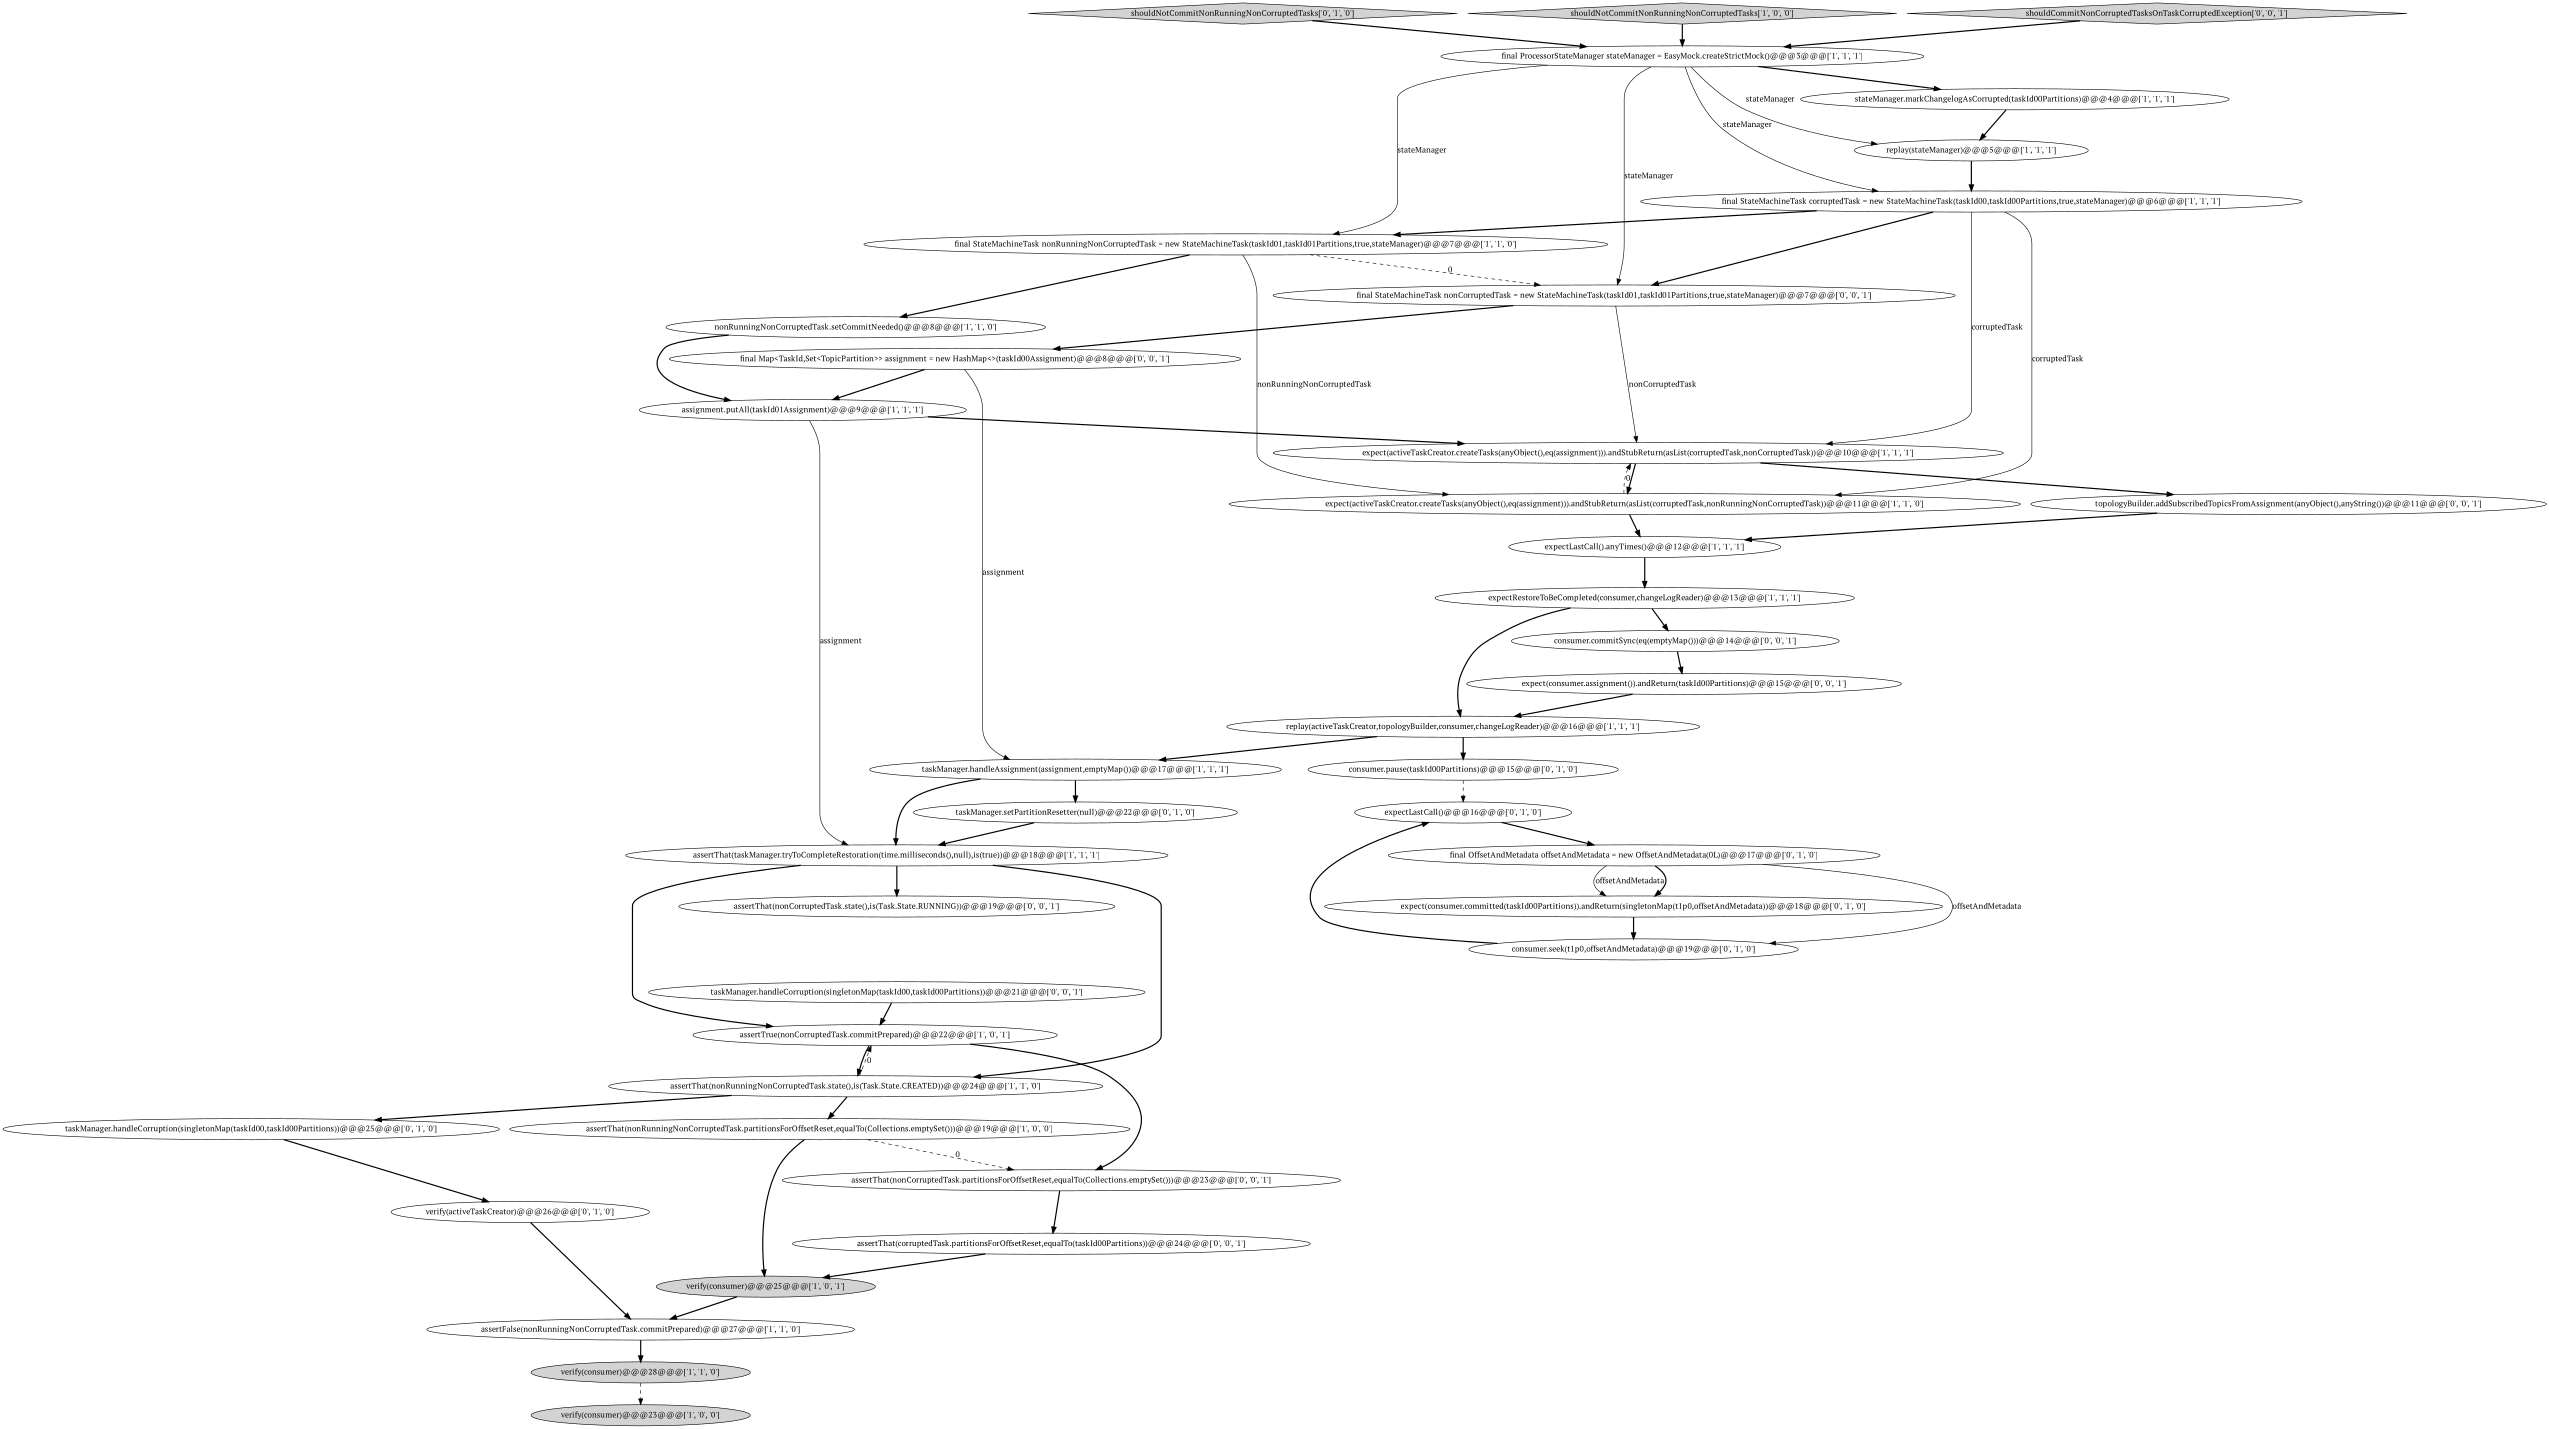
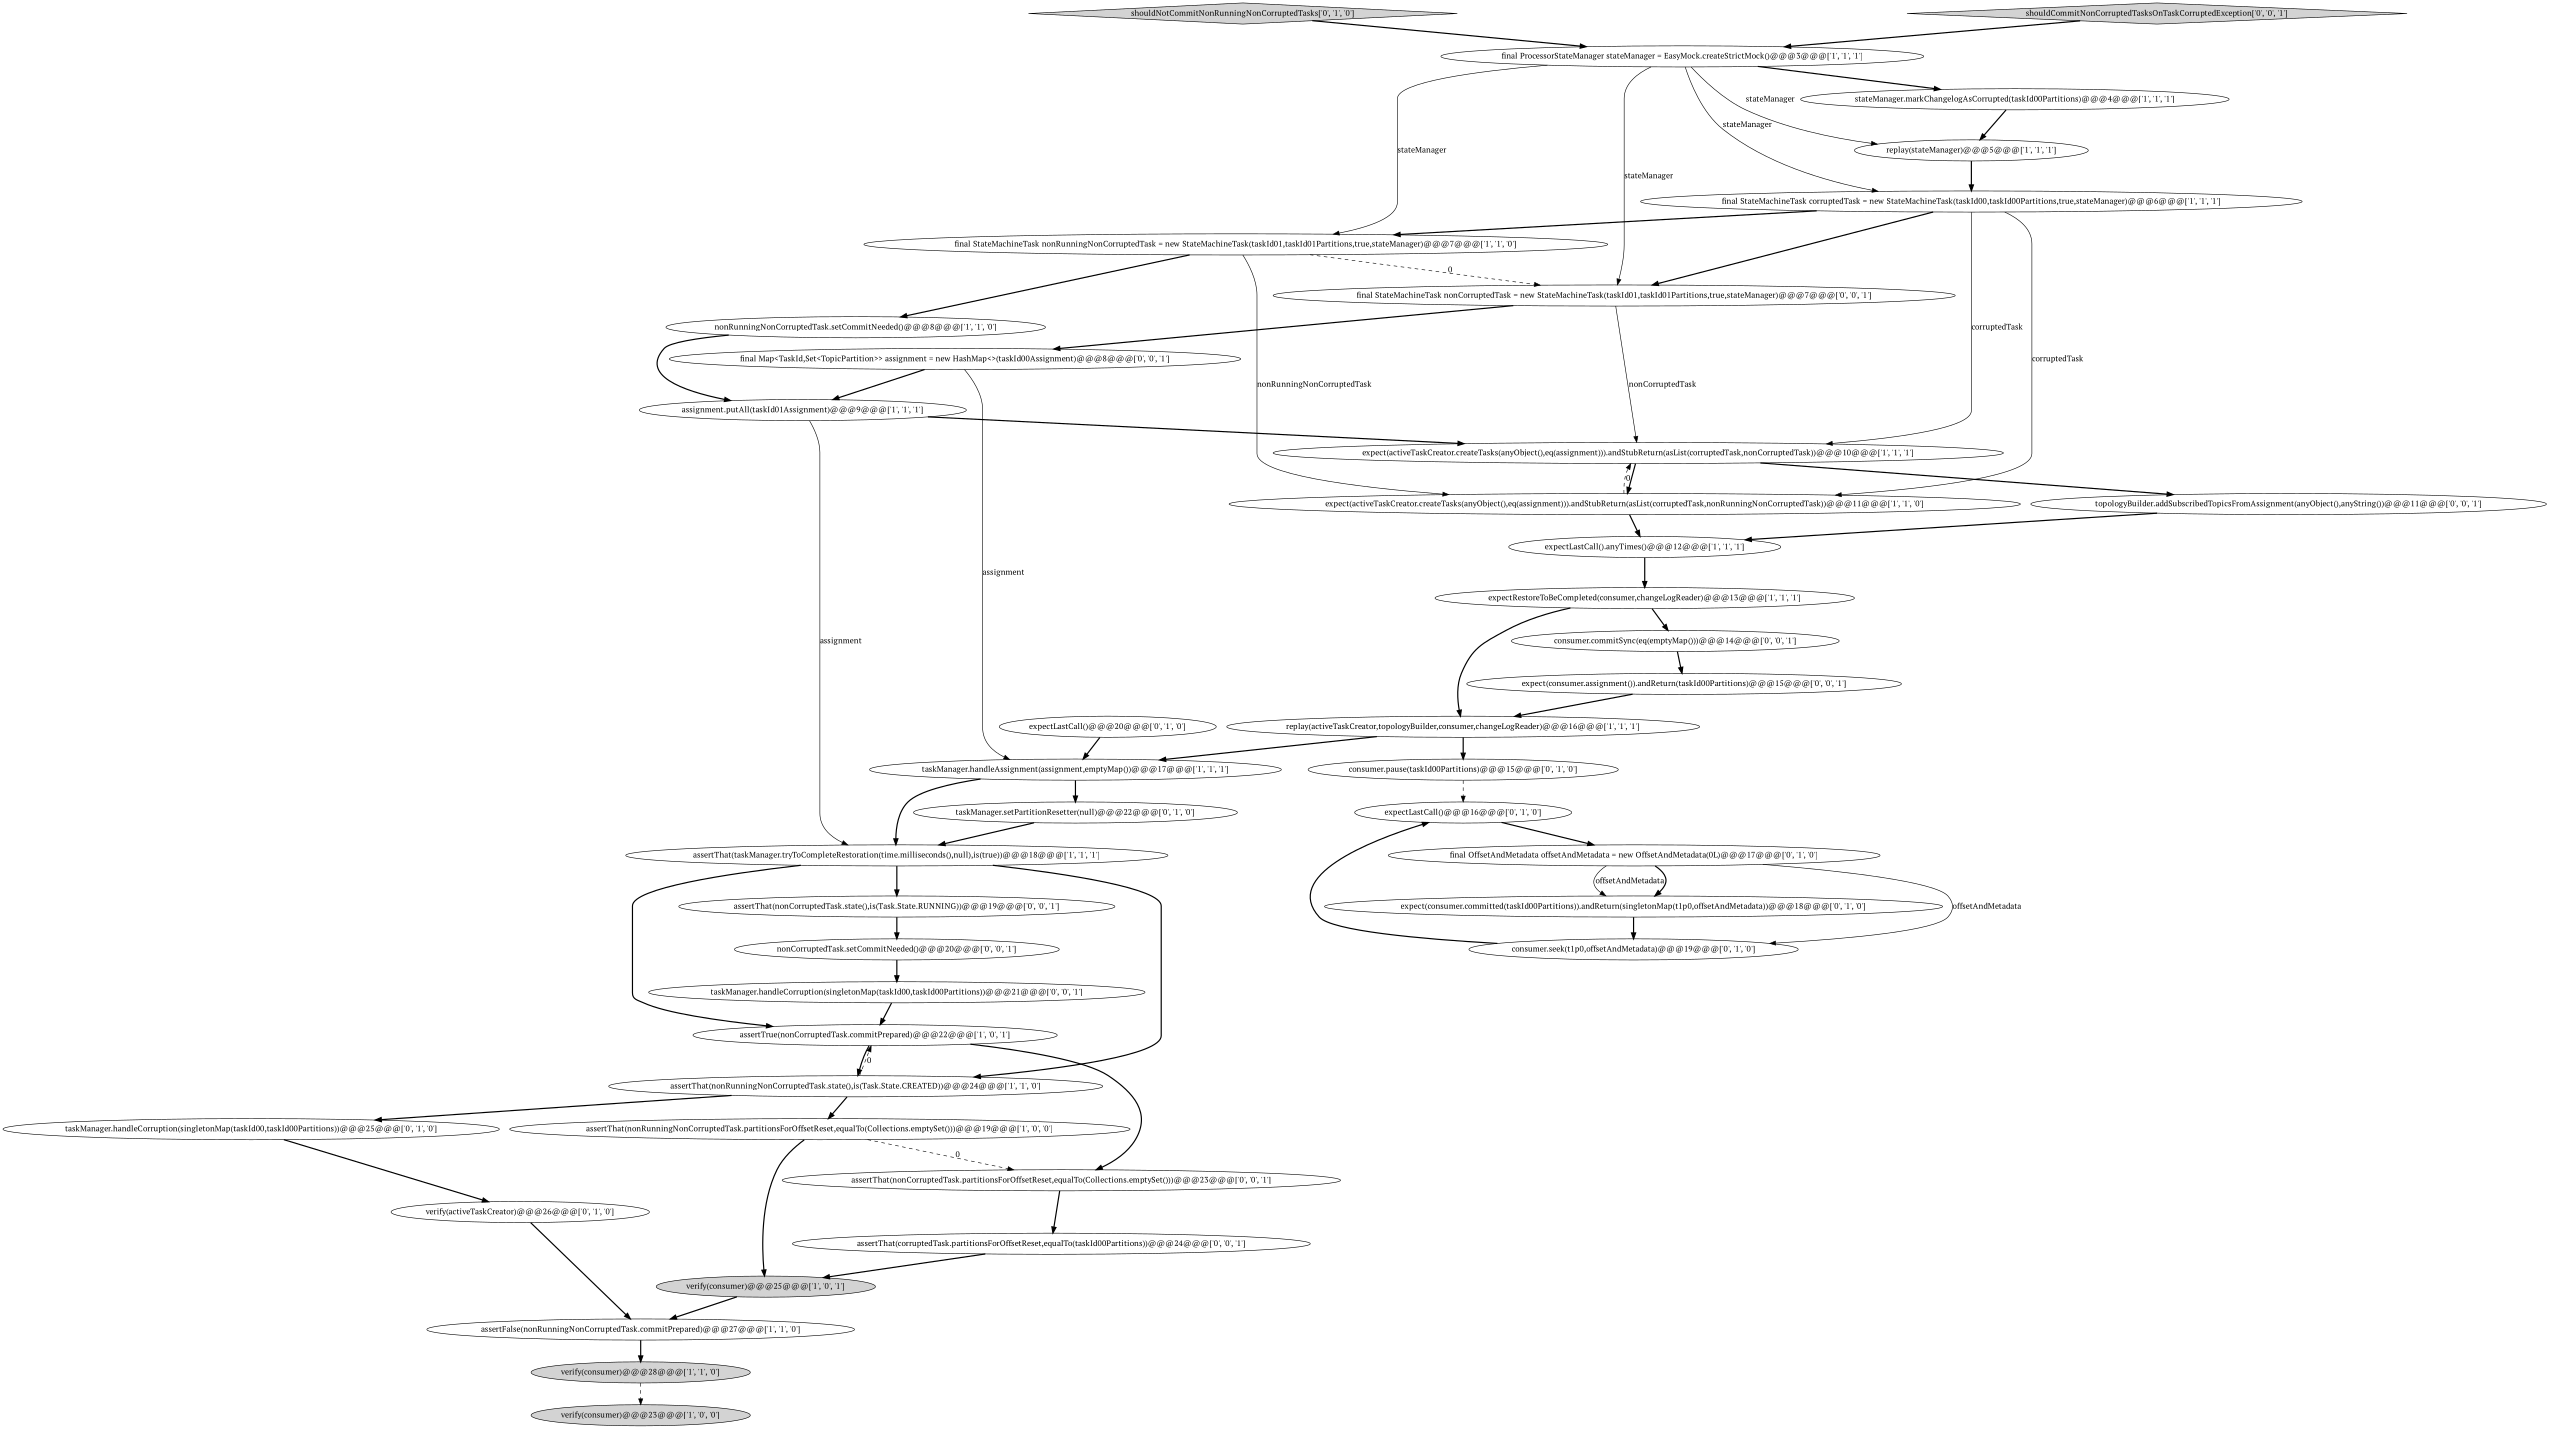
  digraph {
    fontname="PT Serif"
    node [fillcolor=white fontname="PT Serif" shape=ellipse style=filled]
    edge [fontname="PT Serif" style=bold]
    n1 [fillcolor=lightgray label="shouldNotCommitNonRunningNonCorruptedTasks['0', '1', '0']" shape=diamond]
    n2 [label="final ProcessorStateManager stateManager = EasyMock.createStrictMock()@@@3@@@['1', '1', '1']"]
    n3 [label="replay(stateManager)@@@5@@@['1', '1', '1']"]
    n4 [label="final StateMachineTask corruptedTask = new StateMachineTask(taskId00,taskId00Partitions,true,stateManager)@@@6@@@['1', '1', '1']"]
    n5 [label="final StateMachineTask nonRunningNonCorruptedTask = new StateMachineTask(taskId01,taskId01Partitions,true,stateManager)@@@7@@@['1', '1', '0']"]
    n6 [label="final StateMachineTask nonCorruptedTask = new StateMachineTask(taskId01,taskId01Partitions,true,stateManager)@@@7@@@['0', '0', '1']"]
    n7 [label="stateManager.markChangelogAsCorrupted(taskId00Partitions)@@@4@@@['1', '1', '1']"]
    n8 [fillcolor=lightgray label="verify(consumer)@@@25@@@['1', '0', '1']"]
    n9 [label="assertFalse(nonRunningNonCorruptedTask.commitPrepared)@@@27@@@['1', '1', '0']"]
    n10 [fillcolor=lightgray label="verify(consumer)@@@28@@@['1', '1', '0']"]
    n11 [label="consumer.seek(t1p0,offsetAndMetadata)@@@19@@@['0', '1', '0']"]
    n12 [label="expectLastCall()@@@16@@@['0', '1', '0']"]
+   n13 [label="expectLastCall()@@@20@@@['0', '1', '0']"]
    n14 [label="taskManager.handleAssignment(assignment,emptyMap())@@@17@@@['1', '1', '1']"]
    n15 [label="assertTrue(nonCorruptedTask.commitPrepared)@@@22@@@['1', '0', '1']"]
    n16 [label="assertThat(nonRunningNonCorruptedTask.state(),is(Task.State.CREATED))@@@24@@@['1', '1', '0']"]
    n17 [label="assertThat(nonCorruptedTask.partitionsForOffsetReset,equalTo(Collections.emptySet()))@@@23@@@['0', '0', '1']"]
    n18 [label="taskManager.handleCorruption(singletonMap(taskId00,taskId00Partitions))@@@25@@@['0', '1', '0']"]
    n19 [label="assertThat(nonRunningNonCorruptedTask.partitionsForOffsetReset,equalTo(Collections.emptySet()))@@@19@@@['1', '0', '0']"]
    n20 [label="assertThat(corruptedTask.partitionsForOffsetReset,equalTo(taskId00Partitions))@@@24@@@['0', '0', '1']"]
    n21 [label="expect(activeTaskCreator.createTasks(anyObject(),eq(assignment))).andStubReturn(asList(corruptedTask,nonRunningNonCorruptedTask))@@@11@@@['1', '1', '0']"]
    n22 [label="expect(activeTaskCreator.createTasks(anyObject(),eq(assignment))).andStubReturn(asList(corruptedTask,nonCorruptedTask))@@@10@@@['1', '1', '1']"]
    n23 [label="consumer.pause(taskId00Partitions)@@@15@@@['0', '1', '0']"]
    n24 [label="final OffsetAndMetadata offsetAndMetadata = new OffsetAndMetadata(0L)@@@17@@@['0', '1', '0']"]
    n25 [label="expectRestoreToBeCompleted(consumer,changeLogReader)@@@13@@@['1', '1', '1']"]
    n26 [label="consumer.commitSync(eq(emptyMap()))@@@14@@@['0', '0', '1']"]
    n27 [label="replay(activeTaskCreator,topologyBuilder,consumer,changeLogReader)@@@16@@@['1', '1', '1']"]
    n28 [label="expect(consumer.assignment()).andReturn(taskId00Partitions)@@@15@@@['0', '0', '1']"]
+   n29 [label="nonCorruptedTask.setCommitNeeded()@@@20@@@['0', '0', '1']"]
    n30 [label="taskManager.handleCorruption(singletonMap(taskId00,taskId00Partitions))@@@21@@@['0', '0', '1']"]
    n31 [label="taskManager.setPartitionResetter(null)@@@22@@@['0', '1', '0']"]
    n32 [label="assertThat(taskManager.tryToCompleteRestoration(time.milliseconds(),null),is(true))@@@18@@@['1', '1', '1']"]
    n33 [label="assertThat(nonCorruptedTask.state(),is(Task.State.RUNNING))@@@19@@@['0', '0', '1']"]
    n34 [label="verify(activeTaskCreator)@@@26@@@['0', '1', '0']"]
    n35 [label="nonRunningNonCorruptedTask.setCommitNeeded()@@@8@@@['1', '1', '0']"]
    n36 [label="expectLastCall().anyTimes()@@@12@@@['1', '1', '1']"]
    n37 [label="final Map<TaskId,Set<TopicPartition>> assignment = new HashMap<>(taskId00Assignment)@@@8@@@['0', '0', '1']"]
    n38 [label="assignment.putAll(taskId01Assignment)@@@9@@@['1', '1', '1']"]
-   n39 [fillcolor=lightgray label="shouldNotCommitNonRunningNonCorruptedTasks['1', '0', '0']" shape=diamond]
    n40 [fillcolor=lightgray label="verify(consumer)@@@23@@@['1', '0', '0']"]
    n41 [label="topologyBuilder.addSubscribedTopicsFromAssignment(anyObject(),anyString())@@@11@@@['0', '0', '1']"]
    n42 [fillcolor=lightgray label="shouldCommitNonCorruptedTasksOnTaskCorruptedException['0', '0', '1']" shape=diamond]
    n43 [label="expect(consumer.committed(taskId00Partitions)).andReturn(singletonMap(t1p0,offsetAndMetadata))@@@18@@@['0', '1', '0']"]
    n1 -> n2
    n2 -> n3 [label=stateManager style=solid]
    n2 -> n4 [label=stateManager style=solid]
    n2 -> n5 [label=stateManager style=solid]
    n2 -> n6 [label=stateManager style=solid]
    n2 -> n7
    n3 -> n4
    n4 -> n5
    n4 -> n6
    n4 -> n21 [label=corruptedTask style=solid]
    n4 -> n22 [label=corruptedTask style=solid]
    n5 -> n6 [label=0 style=dashed]
    n5 -> n21 [label=nonRunningNonCorruptedTask style=solid]
    n5 -> n35
    n6 -> n22 [label=nonCorruptedTask style=solid]
    n6 -> n37
    n7 -> n3
    n8 -> n9
    n9 -> n10
    n10 -> n40 [style=dashed]
    n11 -> n12
    n12 -> n24
+   n13 -> n14
    n14 -> n31
    n14 -> n32
    n15 -> n16
    n15 -> n17
    n16 -> n15 [label=0 style=dashed]
    n16 -> n18
    n16 -> n19
    n17 -> n20
    n18 -> n34
    n19 -> n8
    n19 -> n17 [label=0 style=dashed]
    n20 -> n8
    n21 -> n22 [label=0 style=dashed]
    n21 -> n36
    n22 -> n21
    n22 -> n41
    n23 -> n12 [style=dashed]
    n24 -> n11 [label=offsetAndMetadata style=solid]
    n24 -> n43 [label=offsetAndMetadata style=solid]
    n24 -> n43
    n25 -> n26
    n25 -> n27
    n26 -> n28
    n27 -> n14
    n27 -> n23
    n28 -> n27
+   n29 -> n30
    n30 -> n15
    n31 -> n32
    n32 -> n15
    n32 -> n16
    n32 -> n33
+   n33 -> n29
    n34 -> n9
    n35 -> n38
    n36 -> n25
    n37 -> n14 [label=assignment style=solid]
    n37 -> n38
    n38 -> n22
    n38 -> n32 [label=assignment style=solid]
-   n39 -> n2
    n41 -> n36
    n42 -> n2
    n43 -> n11
  }
